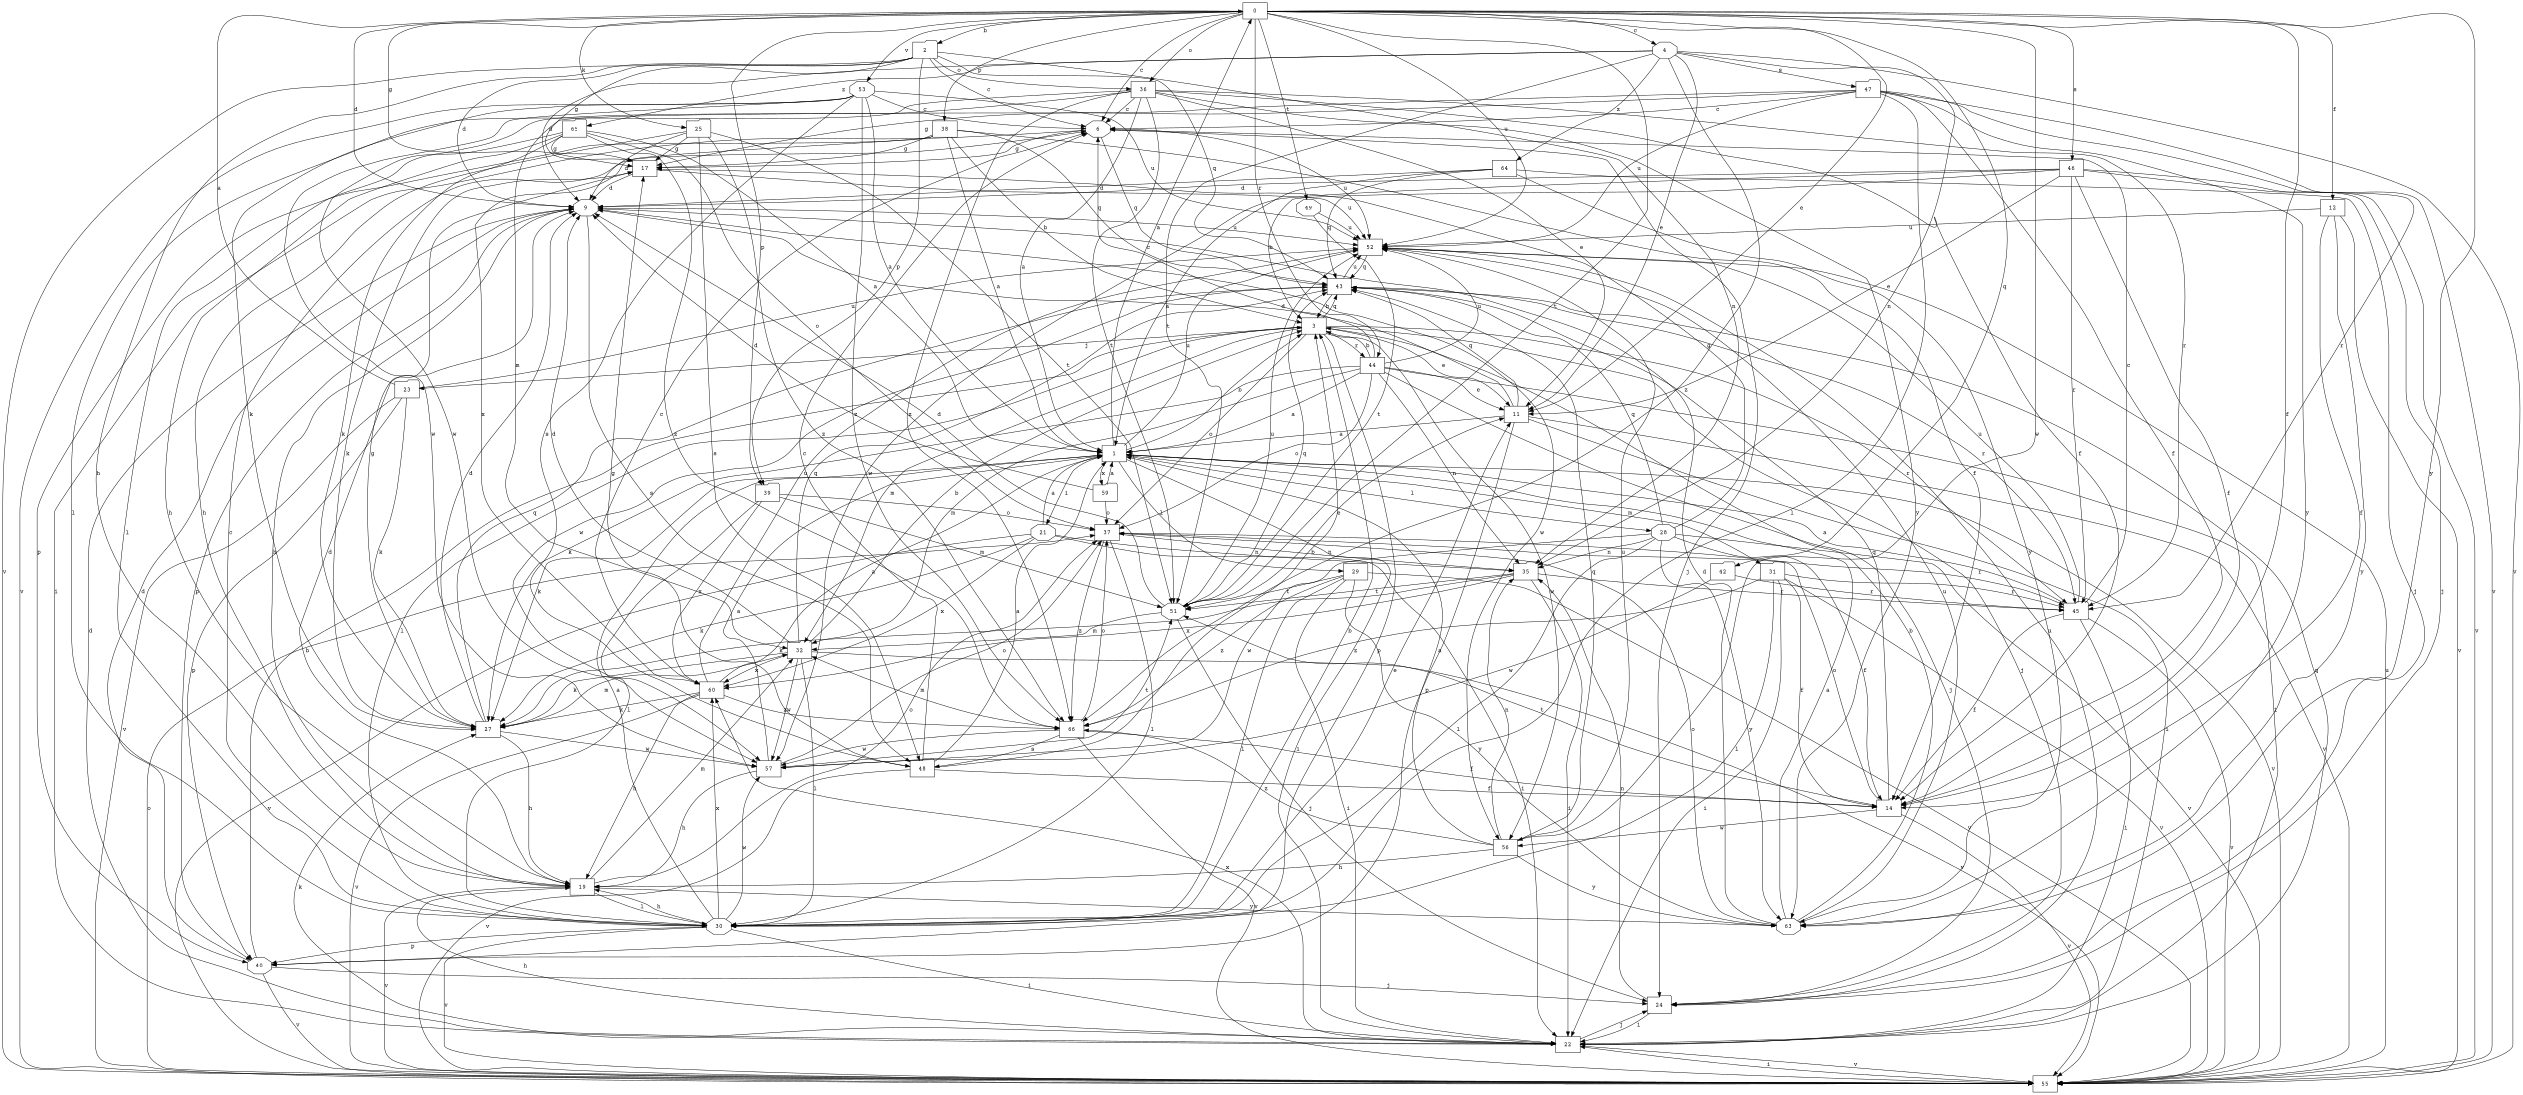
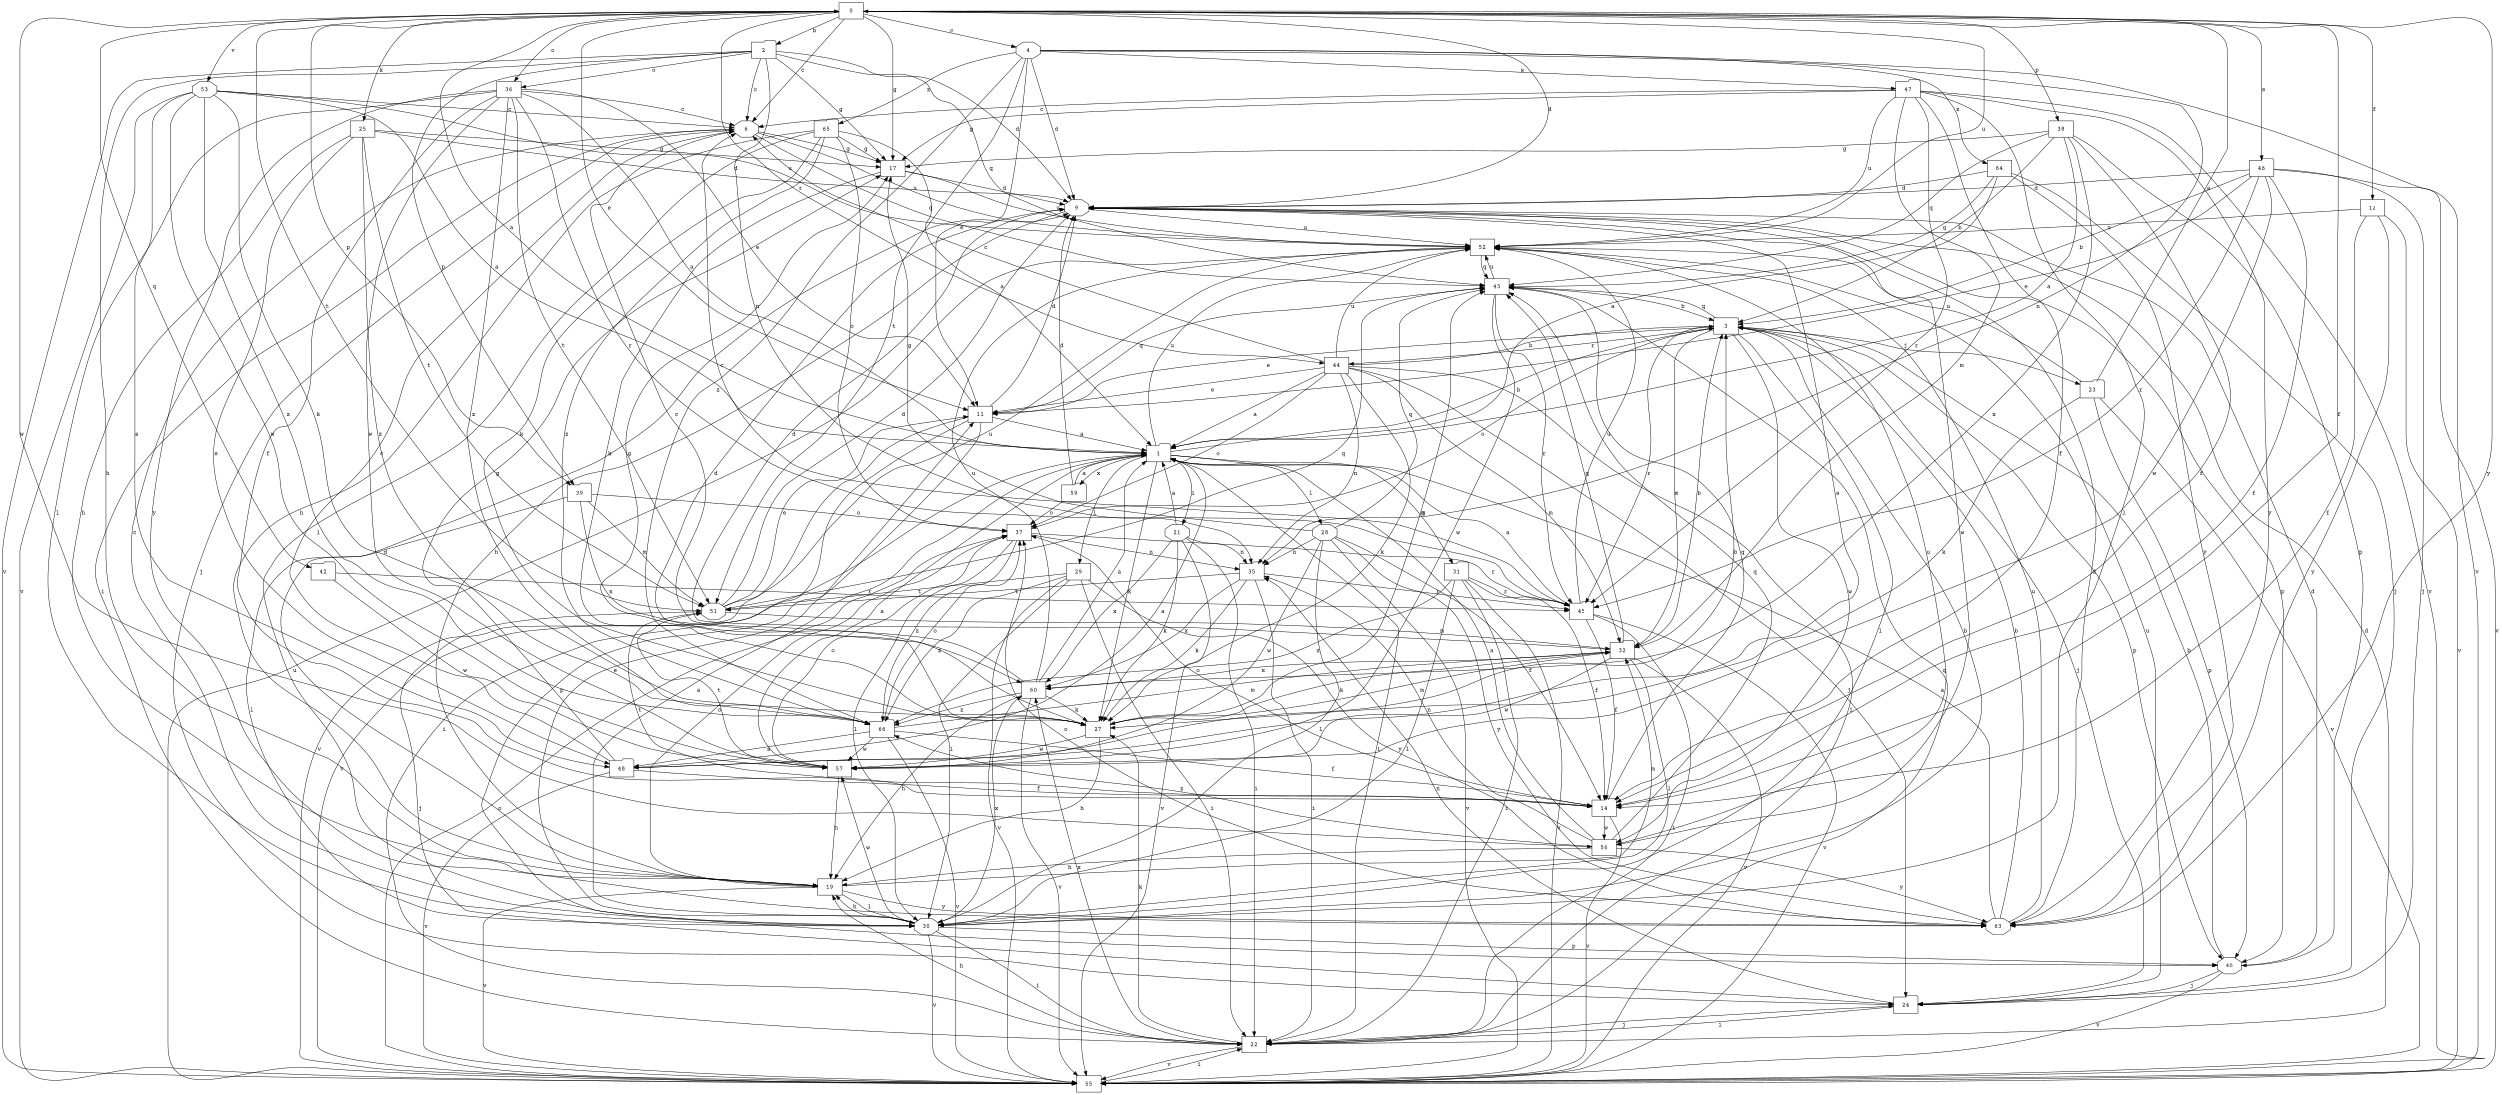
  strict digraph {
    fontname="Courier Prime"
    node [fontname="Courier Prime" shape=box]
    edge [fontname="Courier Prime"]
    0
    2 [shape=folder]
    4 [shape=octagon]
    6 [shape=octagon]
    9 [shape=octagon]
    11
    12
    14 [shape=folder]
    17
    25 [shape=folder]
    36
    38
    39 [shape=folder]
    42 [shape=folder]
    44
    46 [shape=folder]
-   49 [shape=octagon]
    51 [shape=octagon]
    52
    53 [shape=octagon]
    56
    63 [shape=octagon]
    55
    19
    35 [shape=folder]
    43
    47 [shape=folder]
    64
    65 [shape=folder]
    66 [shape=folder]
    22
    24 [shape=folder]
    40 [shape=octagon]
    48 [shape=folder]
    1 [shape=folder]
    37
    27 [shape=folder]
    30 [shape=octagon]
    45 [shape=folder]
    57
    3
    60
    32 [shape=folder]
    21 [shape=octagon]
    28 [shape=octagon]
    29
    31 [shape=folder]
    59 [shape=folder]
    23 [shape=folder]
    0 -> 2 [label=b]
    0 -> 4 [label=c]
    0 -> 6 [label=c]
    0 -> 9 [label=d]
    0 -> 11 [label=e]
    0 -> 12 [label=f]
    0 -> 14 [label=f]
    0 -> 17 [label=g]
    0 -> 25 [label=k]
    0 -> 36 [label=o]
    0 -> 38 [label=p]
    0 -> 39 [label=p]
    0 -> 42 [label=q]
    0 -> 44 [label=r]
    0 -> 46 [label=s]
-   0 -> 49 [label=t]
    0 -> 51 [label=t]
    0 -> 52 [label=u]
    0 -> 53 [label=v]
    0 -> 56 [label=w]
    0 -> 63 [label=y]
    2 -> 6 [label=c]
    2 -> 9 [label=d]
    2 -> 17 [label=g]
    2 -> 36 [label=o]
    2 -> 39 [label=p]
    2 -> 55 [label=v]
    2 -> 19 [label=h]
    2 -> 35 [label=n]
    2 -> 43 [label=q]
    4 -> 9 [label=d]
    4 -> 11 [label=e]
    4 -> 51 [label=t]
    4 -> 55 [label=v]
    4 -> 35 [label=n]
    4 -> 47 [label=s]
    4 -> 64 [label=z]
    4 -> 65 [label=z]
    4 -> 66 [label=z]
    6 -> 17 [label=g]
    6 -> 52 [label=u]
    6 -> 43 [label=q]
    6 -> 22 [label=i]
    6 -> 24 [label=j]
    9 -> 52 [label=u]
    9 -> 56 [label=w]
    9 -> 19 [label=h]
    9 -> 40 [label=p]
    9 -> 48 [label=s]
    11 -> 9 [label=d]
    11 -> 55 [label=v]
    11 -> 43 [label=q]
    11 -> 22 [label=i]
    11 -> 40 [label=p]
    11 -> 1 [label=a]
    12 -> 14 [label=f]
    12 -> 52 [label=u]
    12 -> 63 [label=y]
    12 -> 55 [label=v]
    14 -> 51 [label=t]
    14 -> 56 [label=w]
    14 -> 55 [label=v]
    14 -> 43 [label=q]
    14 -> 37 [label=o]
    17 -> 9 [label=d]
    17 -> 52 [label=u]
    17 -> 27 [label=k]
    25 -> 9 [label=d]
    25 -> 17 [label=g]
    25 -> 51 [label=t]
    25 -> 19 [label=h]
    25 -> 66 [label=z]
    25 -> 48 [label=s]
    36 -> 6 [label=c]
    36 -> 11 [label=e]
    36 -> 14 [label=f]
    36 -> 51 [label=t]
    36 -> 63 [label=y]
    36 -> 66 [label=z]
    36 -> 1 [label=a]
    36 -> 30 [label=l]
    36 -> 45 [label=r]
    36 -> 57 [label=w]
    38 -> 14 [label=f]
    38 -> 17 [label=g]
    38 -> 43 [label=q]
    38 -> 40 [label=p]
    38 -> 1 [label=a]
    38 -> 3 [label=b]
    38 -> 60 [label=x]
    39 -> 51 [label=m]
    39 -> 37 [label=o]
    39 -> 30 [label=l]
    39 -> 60 [label=x]
    42 -> 45 [label=r]
    42 -> 57 [label=w]
    44 -> 6 [label=c]
    44 -> 11 [label=e]
    44 -> 52 [label=u]
    44 -> 35 [label=n]
    44 -> 22 [label=i]
    44 -> 24 [label=j]
    44 -> 1 [label=a]
    44 -> 37 [label=o]
    44 -> 27 [label=k]
    44 -> 3 [label=b]
    44 -> 32 [label=m]
    46 -> 9 [label=d]
    46 -> 11 [label=e]
    46 -> 14 [label=f]
    46 -> 55 [label=v]
    46 -> 24 [label=j]
    46 -> 45 [label=r]
    46 -> 57 [label=w]
    46 -> 3 [label=b]
-   49 -> 51 [label=t]
-   49 -> 52 [label=u]
    51 -> 9 [label=d]
    51 -> 11 [label=e]
    51 -> 52 [label=u]
    51 -> 43 [label=q]
    51 -> 24 [label=j]
    51 -> 32 [label=m]
    52 -> 43 [label=q]
    53 -> 6 [label=c]
    53 -> 52 [label=u]
    53 -> 55 [label=v]
    53 -> 66 [label=z]
    53 -> 48 [label=s]
    53 -> 1 [label=a]
    53 -> 27 [label=k]
    53 -> 57 [label=w]
    56 -> 52 [label=u]
    56 -> 63 [label=y]
    56 -> 19 [label=h]
    56 -> 35 [label=n]
    56 -> 43 [label=q]
    56 -> 66 [label=z]
    56 -> 1 [label=a]
    63 -> 9 [label=d]
    63 -> 52 [label=u]
    63 -> 1 [label=a]
    63 -> 37 [label=o]
    63 -> 3 [label=b]
    55 -> 52 [label=u]
    55 -> 22 [label=i]
    55 -> 37 [label=o]
    19 -> 9 [label=d]
    19 -> 63 [label=y]
    19 -> 55 [label=v]
    19 -> 37 [label=o]
    19 -> 30 [label=l]
    19 -> 32 [label=m]
    35 -> 51 [label=t]
    35 -> 22 [label=i]
    35 -> 27 [label=k]
    35 -> 45 [label=r]
    35 -> 60 [label=x]
    43 -> 52 [label=u]
    43 -> 45 [label=r]
    43 -> 57 [label=w]
    43 -> 3 [label=b]
    47 -> 6 [label=c]
    47 -> 14 [label=f]
    47 -> 17 [label=g]
    47 -> 52 [label=u]
    47 -> 63 [label=y]
    47 -> 55 [label=v]
    47 -> 30 [label=l]
    47 -> 45 [label=r]
    47 -> 32 [label=m]
    64 -> 9 [label=d]
    64 -> 63 [label=y]
    64 -> 43 [label=q]
    64 -> 24 [label=j]
    64 -> 1 [label=a]
    65 -> 17 [label=g]
    65 -> 19 [label=h]
    65 -> 66 [label=z]
    65 -> 1 [label=a]
    65 -> 37 [label=o]
    65 -> 27 [label=k]
    65 -> 30 [label=l]
    66 -> 14 [label=f]
    66 -> 55 [label=v]
    66 -> 48 [label=s]
    66 -> 37 [label=o]
    66 -> 57 [label=w]
    66 -> 32 [label=m]
    22 -> 9 [label=d]
    22 -> 55 [label=v]
    22 -> 19 [label=h]
    22 -> 43 [label=q]
    22 -> 24 [label=j]
    22 -> 27 [label=k]
    22 -> 60 [label=x]
    24 -> 52 [label=u]
    24 -> 35 [label=n]
    24 -> 22 [label=i]
    40 -> 9 [label=d]
    40 -> 55 [label=v]
    40 -> 24 [label=j]
    40 -> 3 [label=b]
    48 -> 6 [label=c]
    48 -> 14 [label=f]
    48 -> 17 [label=g]
    48 -> 55 [label=v]
    48 -> 1 [label=a]
    48 -> 3 [label=b]
    1 -> 0 [label=a]
    1 -> 52 [label=u]
    1 -> 55 [label=v]
    1 -> 22 [label=i]
    1 -> 27 [label=k]
    1 -> 3 [label=b]
    1 -> 21 [label=i]
    1 -> 28 [label=l]
    1 -> 29 [label=l]
    1 -> 31 [label=m]
    1 -> 59 [label=x]
    37 -> 35 [label=n]
    37 -> 66 [label=z]
    37 -> 30 [label=l]
    37 -> 45 [label=r]
    27 -> 9 [label=d]
    27 -> 17 [label=g]
    27 -> 19 [label=h]
    27 -> 43 [label=q]
    27 -> 57 [label=w]
    27 -> 32 [label=m]
    30 -> 6 [label=c]
    30 -> 11 [label=e]
    30 -> 55 [label=v]
    30 -> 19 [label=h]
    30 -> 22 [label=i]
    30 -> 40 [label=p]
    30 -> 1 [label=a]
    30 -> 57 [label=w]
    30 -> 3 [label=b]
    30 -> 60 [label=x]
    45 -> 6 [label=c]
    45 -> 14 [label=f]
    45 -> 52 [label=u]
    45 -> 55 [label=v]
    45 -> 22 [label=i]
    45 -> 1 [label=a]
    57 -> 51 [label=t]
    57 -> 19 [label=h]
    57 -> 1 [label=a]
    57 -> 37 [label=o]
    3 -> 11 [label=e]
    3 -> 44 [label=r]
    3 -> 56 [label=w]
    3 -> 43 [label=q]
    3 -> 24 [label=j]
    3 -> 40 [label=p]
    3 -> 37 [label=o]
    3 -> 30 [label=l]
    3 -> 45 [label=r]
    3 -> 32 [label=m]
    3 -> 23 [label=j]
    60 -> 6 [label=c]
    60 -> 52 [label=u]
    60 -> 55 [label=v]
    60 -> 19 [label=h]
    60 -> 66 [label=z]
    60 -> 1 [label=a]
    60 -> 27 [label=k]
    32 -> 9 [label=d]
    32 -> 55 [label=v]
    32 -> 43 [label=q]
    32 -> 27 [label=k]
    32 -> 30 [label=l]
    32 -> 57 [label=w]
    32 -> 3 [label=b]
    32 -> 60 [label=x]
    21 -> 55 [label=v]
    21 -> 35 [label=n]
    21 -> 22 [label=i]
    21 -> 1 [label=a]
    21 -> 27 [label=k]
    21 -> 60 [label=x]
    28 -> 14 [label=f]
    28 -> 17 [label=g]
    28 -> 63 [label=y]
    28 -> 55 [label=v]
    28 -> 35 [label=n]
    28 -> 43 [label=q]
    28 -> 30 [label=l]
    28 -> 57 [label=w]
    29 -> 51 [label=t]
    29 -> 63 [label=y]
    29 -> 55 [label=v]
    29 -> 66 [label=z]
    29 -> 22 [label=i]
    29 -> 30 [label=l]
    31 -> 14 [label=f]
    31 -> 55 [label=v]
    31 -> 66 [label=z]
    31 -> 22 [label=i]
    31 -> 30 [label=l]
    31 -> 45 [label=r]
    59 -> 9 [label=d]
    59 -> 1 [label=a]
    59 -> 37 [label=o]
    23 -> 0 [label=a]
    23 -> 52 [label=u]
    23 -> 55 [label=v]
    23 -> 40 [label=p]
    23 -> 27 [label=k]
  }
